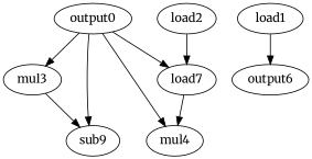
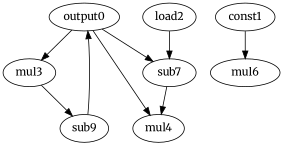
  digraph {
    fontname=Merriweather
    node [fontname=Merriweather opcode=const]
    edge [fontname=Merriweather operand=0]
    n1 [label=output0]
    mul3 [opcode=mul]
    mul4 [opcode=mul]
-   sub7 [opcode=sub label=load7]
+   sub7 [opcode=sub]
    n5 [label=sub9 opcode=store]
-   const1 [label=load1]
-   output6 [opcode=output]
+   const1
+   output6 [opcode=output label=mul6]
    load2 [opcode=load]
    n1 -> mul3
    n1 -> mul4
    n1 -> sub7
-   n1 -> n5
+   n5 -> n1
    mul3 -> n5 [operand=1]
    sub7 -> mul4 [operand=1]
    const1 -> output6
    load2 -> sub7 [operand=1]
  }
